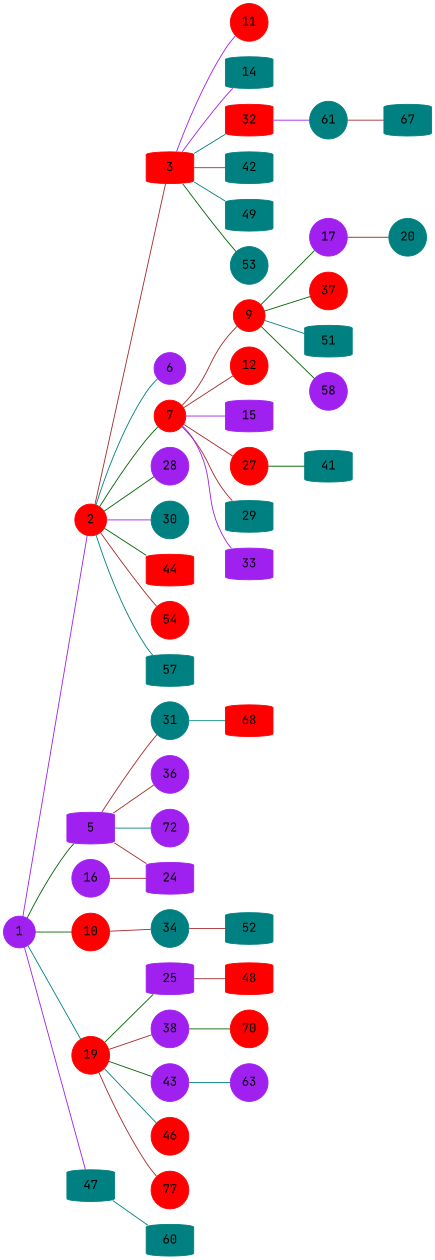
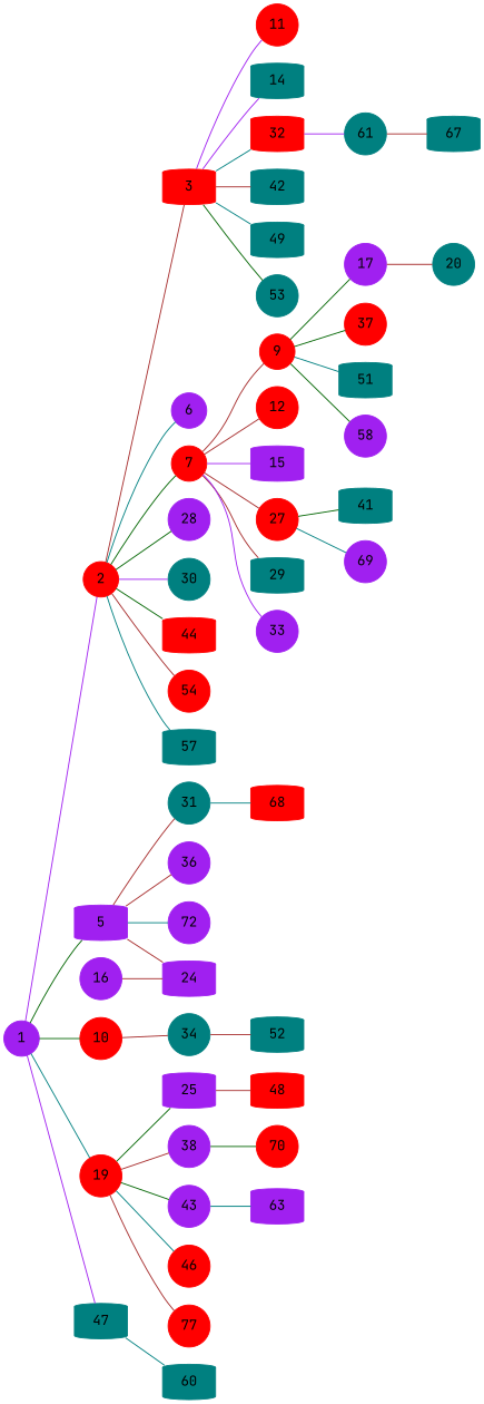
  graph {
    fontname="JetBrains Mono"
    rankdir=LR
    node [color=red fontname="JetBrains Mono" shape=circle style=filled]
    edge [color=brown fontname="JetBrains Mono"]
    1 [color=purple super="+4"]
    2 [super="+23"]
    5 [color=purple shape=cylinder super="+21"]
    10 [super="+26"]
    19 [super="+22"]
    47 [color=teal shape=cylinder super="+75"]
    3 [shape=cylinder super="+13"]
    6 [color=purple]
    7 [super="+8"]
    28 [color=purple]
    30 [color=teal super="+62"]
    44 [shape=cylinder super="+65"]
    54
    57 [color=teal shape=cylinder]
    31 [color=teal super="+40"]
    36 [color=purple]
    72 [color=purple]
    24 [color=purple shape=cylinder]
    34 [color=teal]
    25 [color=purple shape=cylinder super="+59"]
    38 [color=purple]
    43 [color=purple super="+56"]
    46
    77
    60 [color=teal shape=cylinder]
    11 [super="+55"]
    14 [color=teal shape=cylinder]
    32 [shape=cylinder]
    42 [color=teal shape=cylinder super="+66"]
    49 [color=teal shape=cylinder super="+76"]
    53 [color=teal super="+73"]
    9 [super="+50"]
    12
    15 [color=purple shape=cylinder]
    27 [super="+39"]
    29 [color=teal shape=cylinder]
-   33 [color=purple shape=cylinder]
+   33 [color=purple]
    61 [color=teal super="+64"]
    16 [color=purple super="+35"]
    68 [shape=cylinder]
    17 [color=purple super="+18"]
    37
    51 [color=teal shape=cylinder]
    58 [color=purple super="+74"]
    41 [color=teal shape=cylinder super="+45"]
+   69 [color=purple]
    20 [color=teal]
    52 [color=teal shape=cylinder super="+71"]
    48 [shape=cylinder]
    70
-   63 [color=purple]
+   63 [color=purple shape=cylinder]
    67 [color=teal shape=cylinder]
    1 -- 2 [color=purple]
    1 -- 5 [color=darkgreen]
    1 -- 10 [color=darkgreen]
    1 -- 19 [color=teal]
    1 -- 47 [color=purple]
    2 -- 3
    2 -- 6 [color=teal]
    2 -- 7 [color=darkgreen]
    2 -- 28 [color=darkgreen]
    2 -- 30 [color=purple]
    2 -- 44 [color=darkgreen]
    2 -- 54
    2 -- 57 [color=teal]
    5 -- 31
    5 -- 36
    5 -- 72 [color=teal]
    5 -- 24
    10 -- 34
    19 -- 25 [color=darkgreen]
    19 -- 38
    19 -- 43 [color=darkgreen]
    19 -- 46 [color=teal]
    19 -- 77
    47 -- 60 [color=teal]
    3 -- 11 [color=purple]
    3 -- 14 [color=purple]
    3 -- 32 [color=teal]
    3 -- 42
    3 -- 49 [color=teal]
    3 -- 53 [color=darkgreen]
    7 -- 9
    7 -- 12
    7 -- 15 [color=purple]
    7 -- 27
    7 -- 29
    7 -- 33 [color=purple]
    31 -- 68 [color=teal]
    34 -- 52
    25 -- 48
    38 -- 70 [color=darkgreen]
    43 -- 63 [color=teal]
    32 -- 61 [color=purple]
    9 -- 17 [color=darkgreen]
    9 -- 37 [color=darkgreen]
    9 -- 51 [color=teal]
    9 -- 58 [color=darkgreen]
    27 -- 41 [color=darkgreen]
+   27 -- 69 [color=teal]
    61 -- 67
    16 -- 24
    17 -- 20
  }
